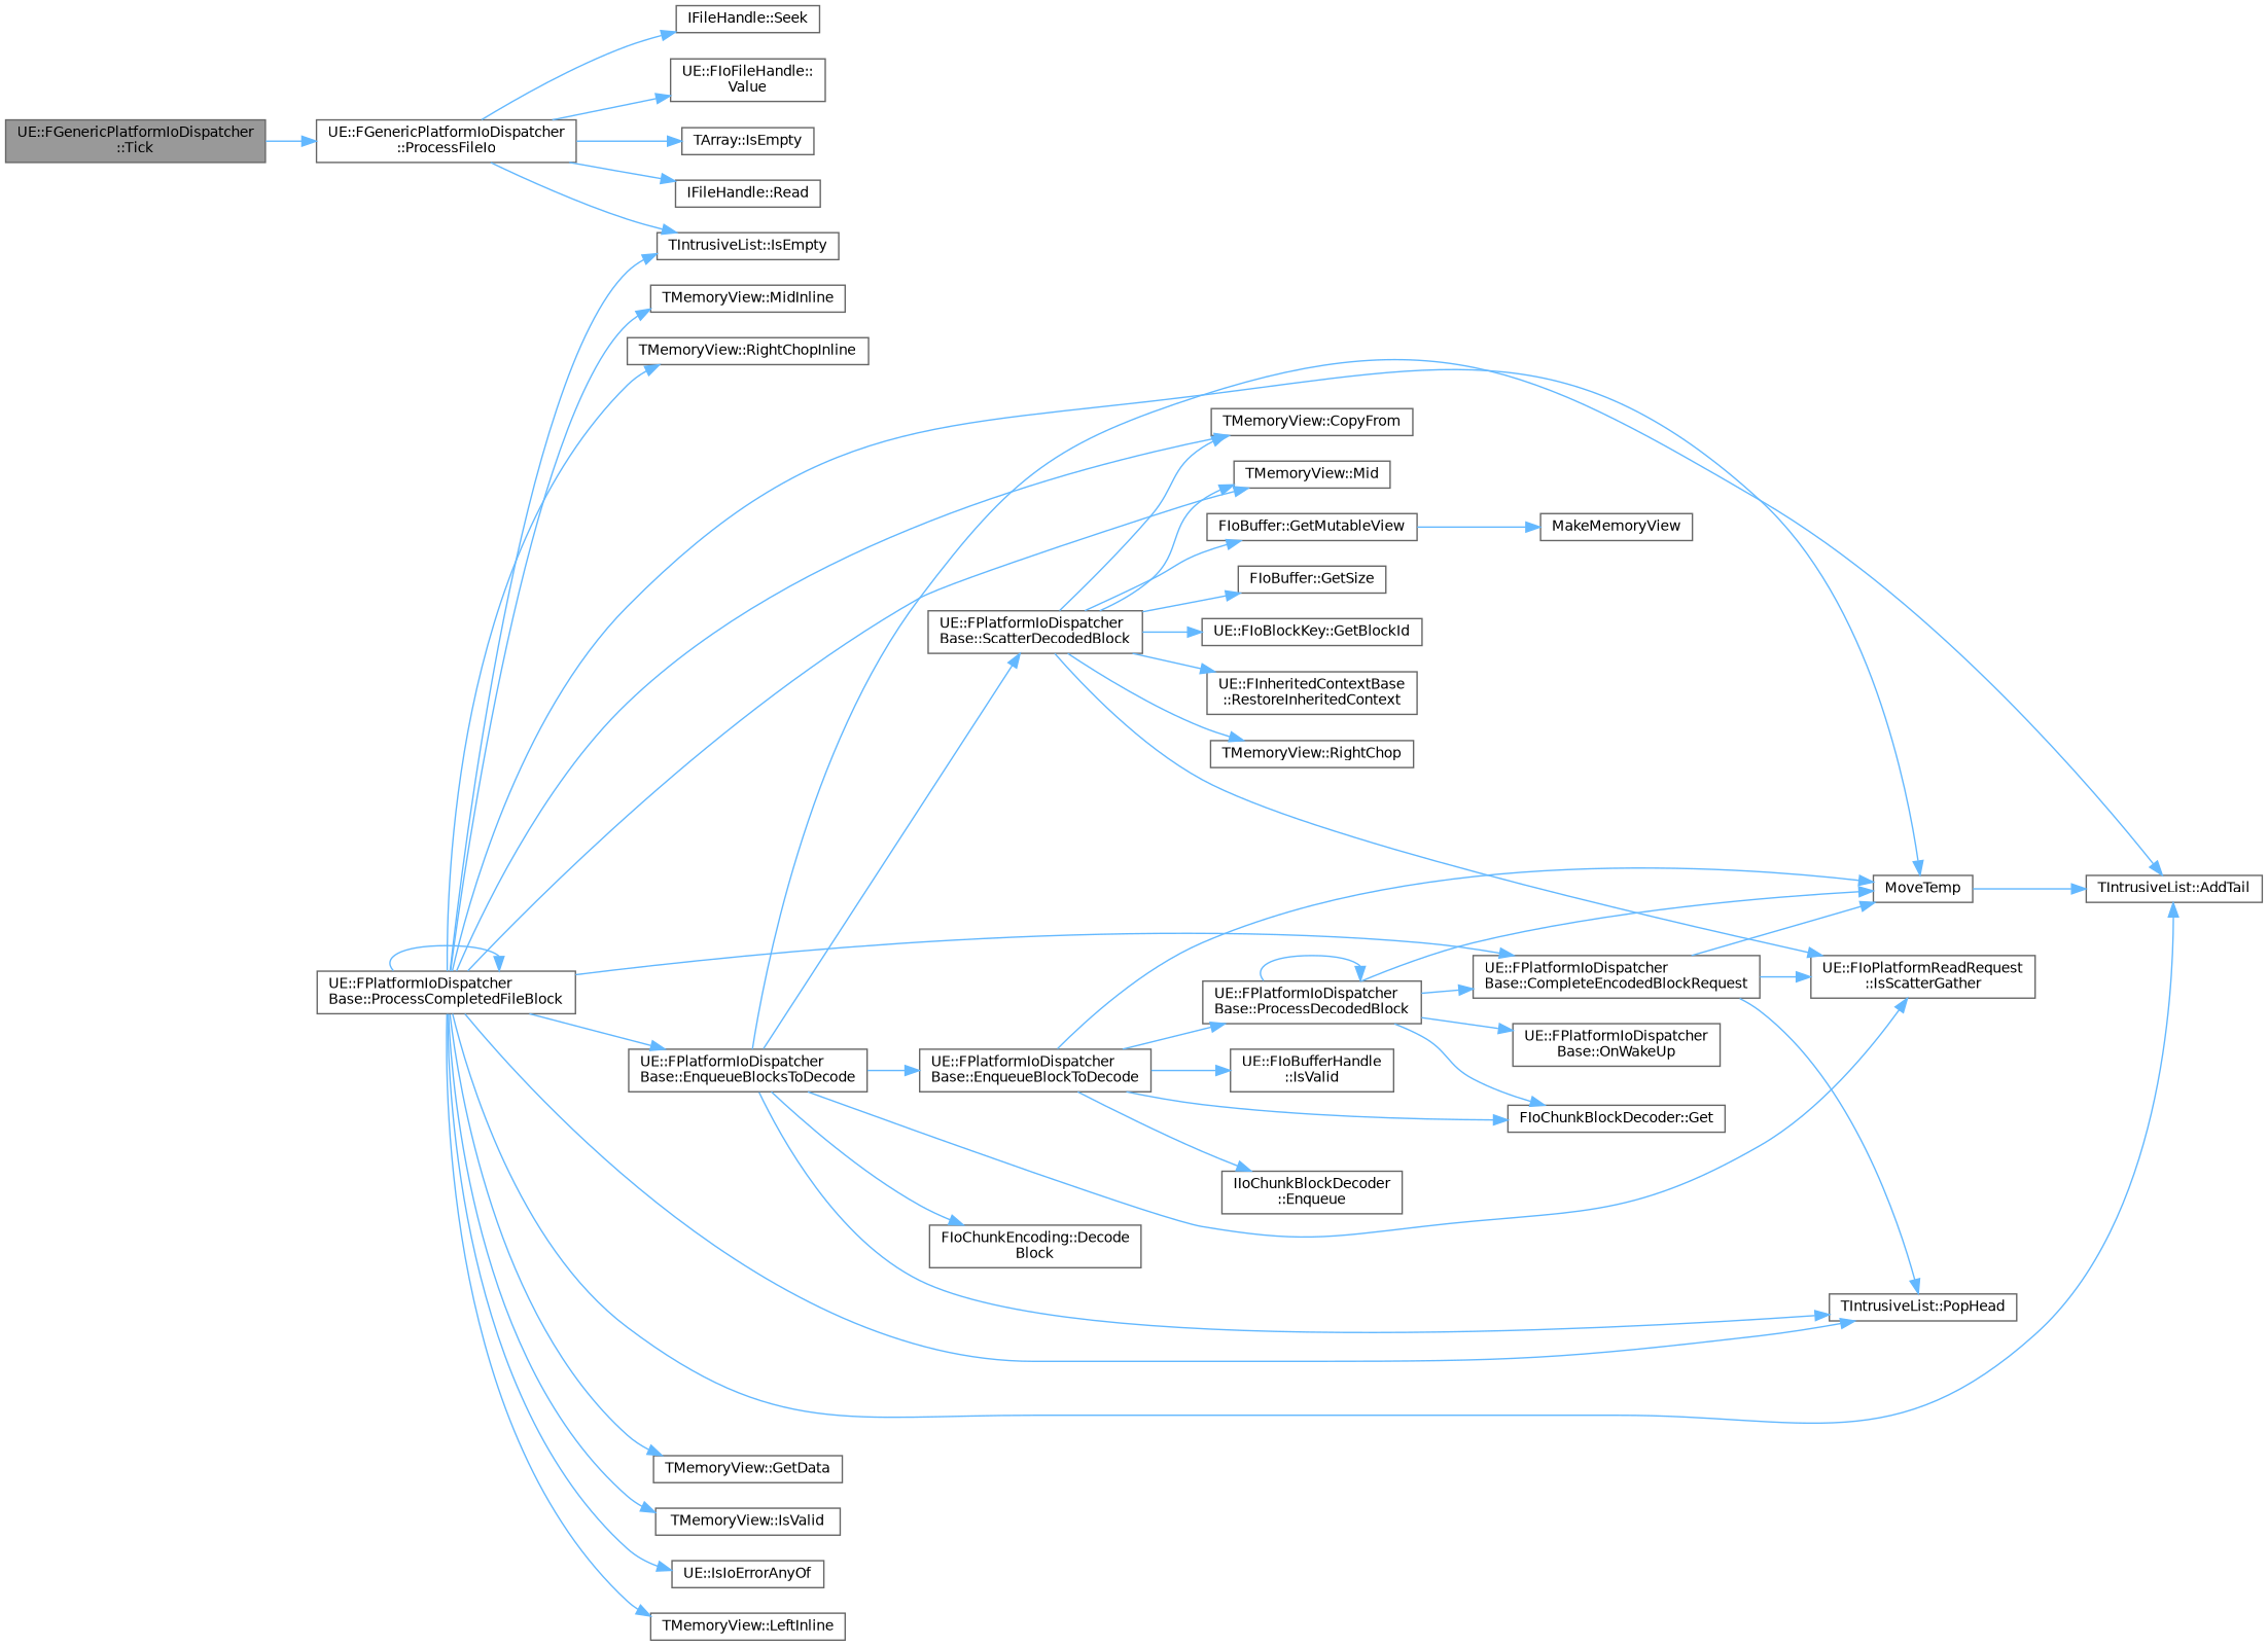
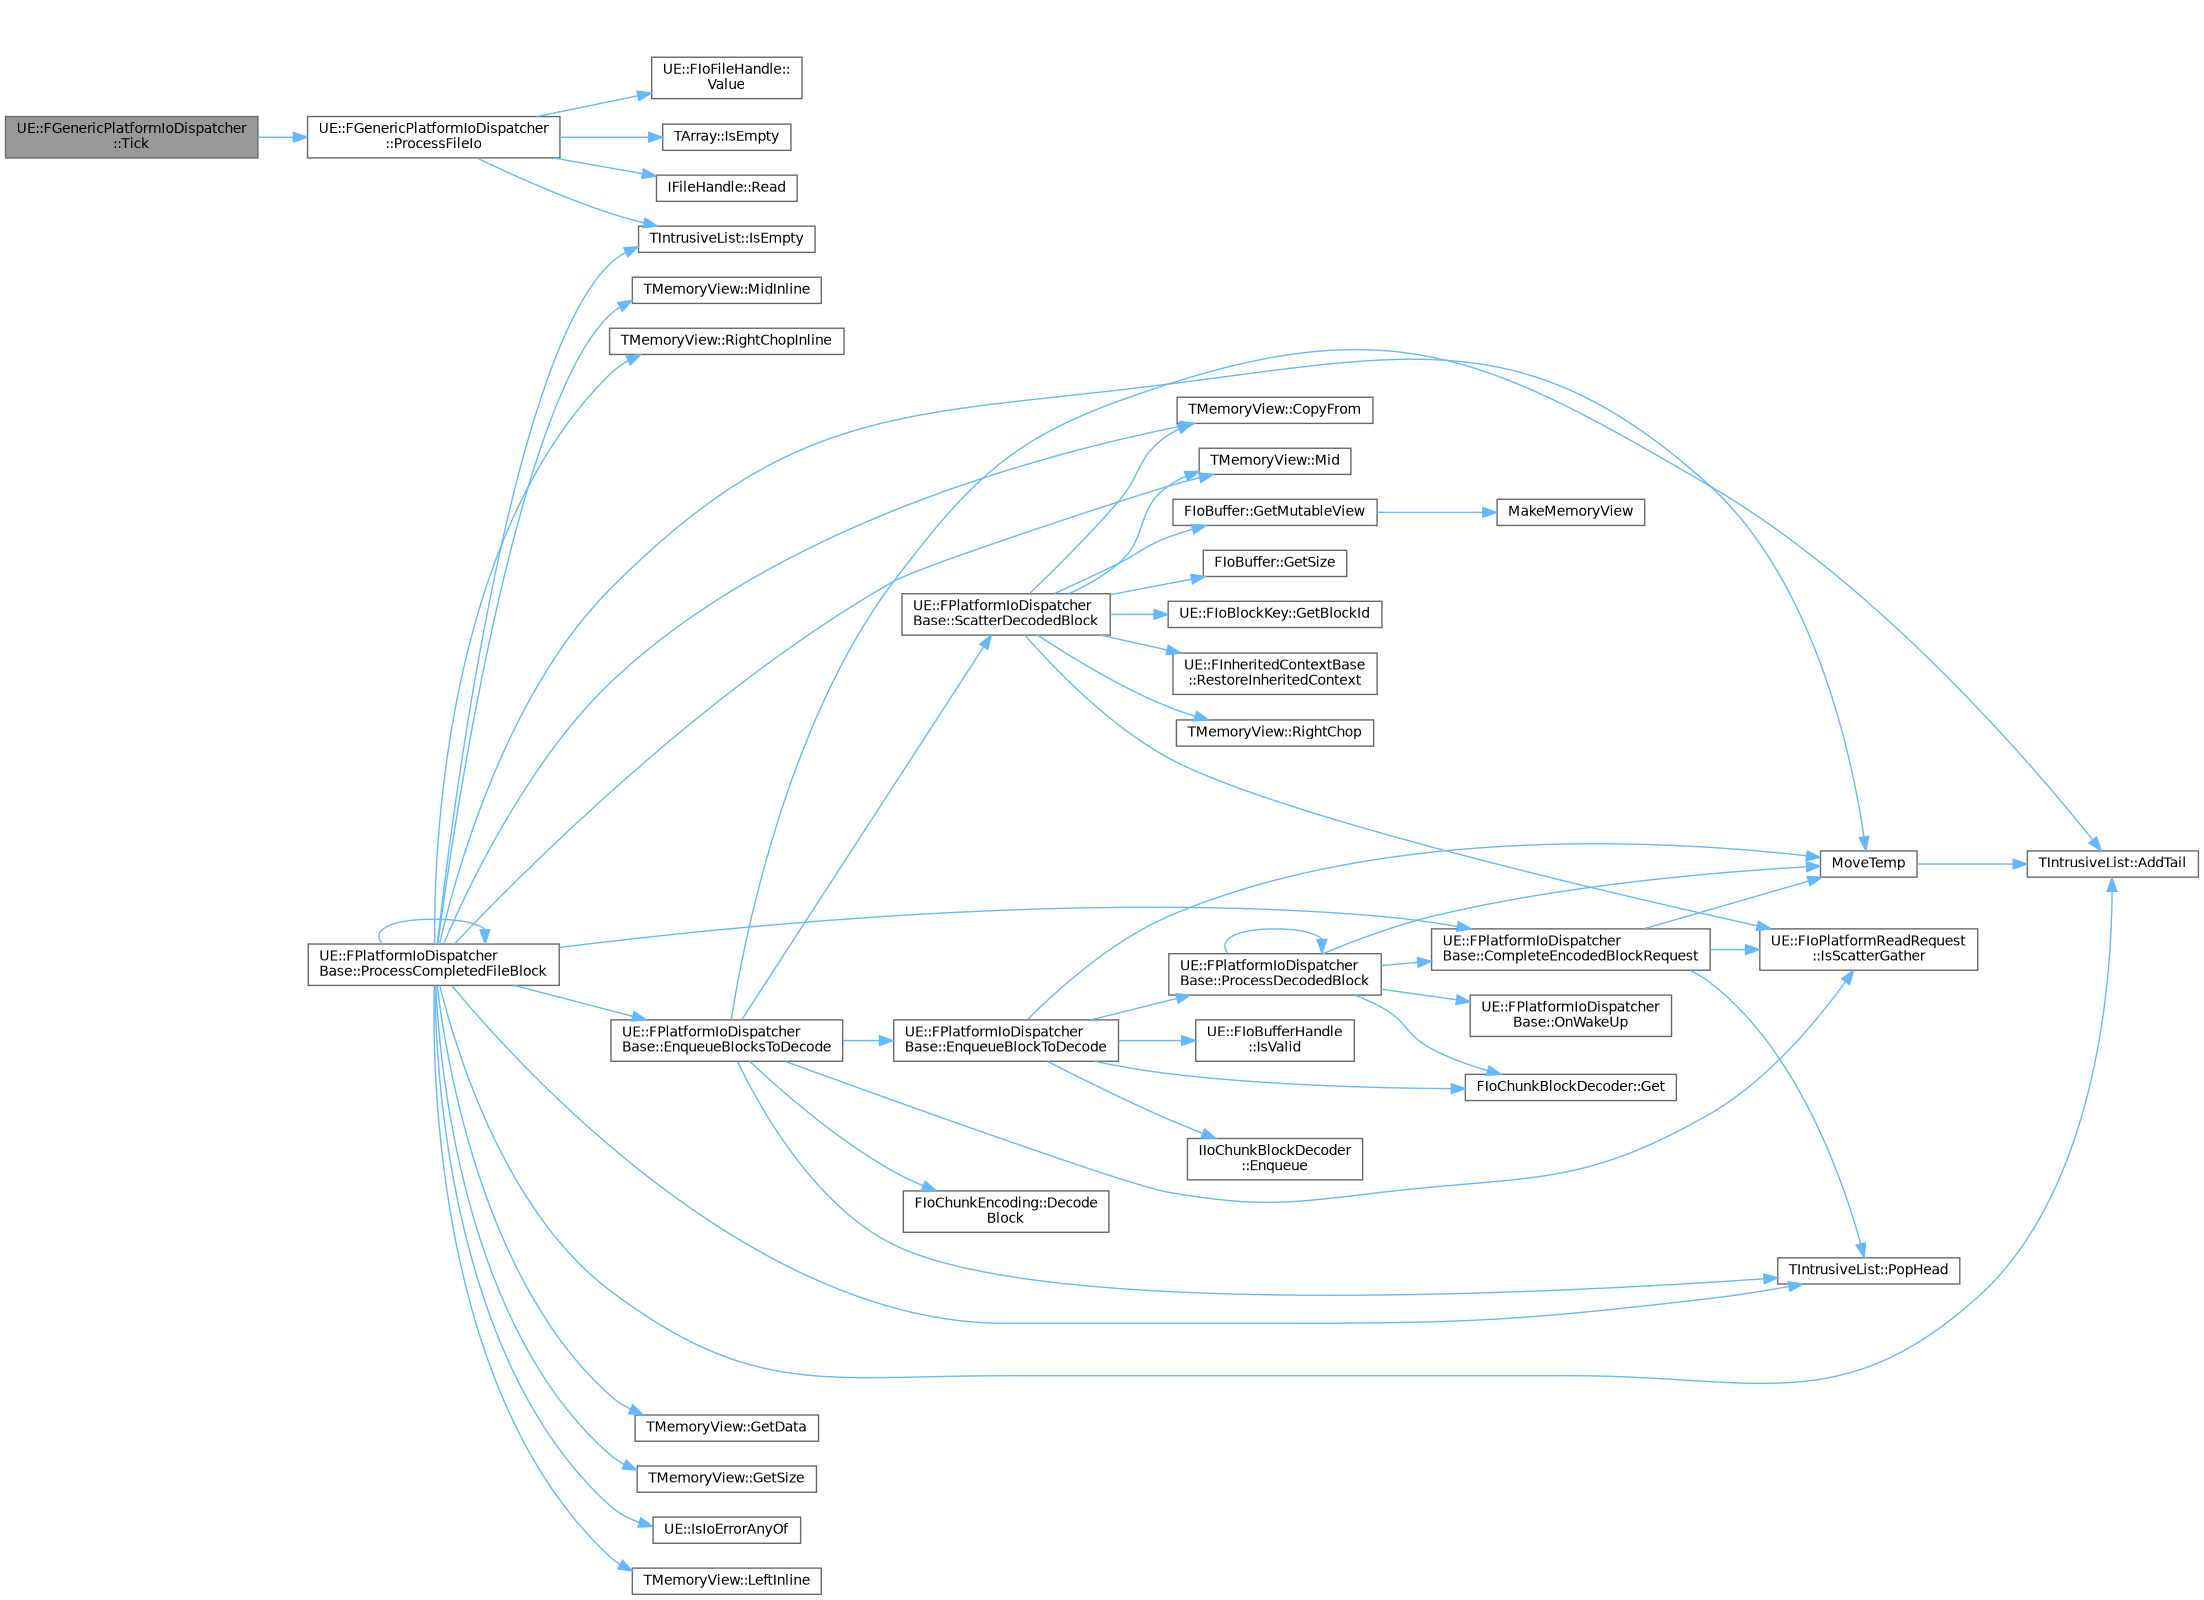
  digraph {
    fontname="DejaVu Sans"
    rankdir=LR
    node [color=grey40 fillcolor=white fontname="DejaVu Sans" fontsize=10 shape=box style=filled]
    edge [color=steelblue1 fontname="DejaVu Sans" fontsize=10 labelfontname=Helvetica labelfontsize=10 style=solid]
    n1 [color=gray40 fillcolor=grey60 fontcolor=black height=0.2 label="UE::FGenericPlatformIoDispatcher\l::Tick" width=0.4]
    n2 [height=0.2 label="UE::FGenericPlatformIoDispatcher\l::ProcessFileIo" width=0.4]
    n3 [height=0.2 label="TArray::IsEmpty" width=0.4]
    n4 [height=0.2 label="IFileHandle::Read" width=0.4]
-   n5 [height=0.2 label="IFileHandle::Seek" width=0.4]
    n6 [height=0.2 label="UE::FIoFileHandle::\lValue" width=0.4]
    n7 [height=0.2 label="TIntrusiveList::IsEmpty" width=0.4]
    n8 [height=0.2 label="UE::FPlatformIoDispatcher\lBase::ProcessCompletedFileBlock" width=0.4]
    n9 [height=0.2 label="TIntrusiveList::AddTail" width=0.4]
    n10 [height=0.2 label="UE::FPlatformIoDispatcher\lBase::CompleteEncodedBlockRequest" width=0.4]
    n11 [height=0.2 label=MoveTemp width=0.4]
    n12 [height=0.2 label="TIntrusiveList::PopHead" width=0.4]
    n13 [height=0.2 label="TMemoryView::CopyFrom" width=0.4]
    n14 [height=0.2 label="UE::FPlatformIoDispatcher\lBase::EnqueueBlocksToDecode" width=0.4]
    n15 [height=0.2 label="TMemoryView::Mid" width=0.4]
    n16 [height=0.2 label="TMemoryView::GetData" width=0.4]
-   n17 [height=0.2 label="TMemoryView::IsValid" width=0.4]
+   n17 [height=0.2 label="TMemoryView::GetSize" width=0.4]
    n18 [height=0.2 label="UE::IsIoErrorAnyOf" width=0.4]
    n19 [height=0.2 label="TMemoryView::LeftInline" width=0.4]
    n20 [height=0.2 label="TMemoryView::MidInline" width=0.4]
    n21 [height=0.2 label="TMemoryView::RightChopInline" width=0.4]
    n22 [height=0.2 label="UE::FIoPlatformReadRequest\l::IsScatterGather" width=0.4]
    n23 [height=0.2 label="FIoChunkEncoding::Decode\lBlock" width=0.4]
    n24 [height=0.2 label="UE::FPlatformIoDispatcher\lBase::EnqueueBlockToDecode" width=0.4]
    n25 [height=0.2 label="UE::FPlatformIoDispatcher\lBase::ScatterDecodedBlock" width=0.4]
    n26 [height=0.2 label="IIoChunkBlockDecoder\l::Enqueue" width=0.4]
    n27 [height=0.2 label="FIoChunkBlockDecoder::Get" width=0.4]
    n28 [height=0.2 label="UE::FIoBufferHandle\l::IsValid" width=0.4]
    n29 [height=0.2 label="UE::FPlatformIoDispatcher\lBase::ProcessDecodedBlock" width=0.4]
    n30 [height=0.2 label="UE::FIoBlockKey::GetBlockId" width=0.4]
    n31 [height=0.2 label="FIoBuffer::GetMutableView" width=0.4]
    n32 [height=0.2 label="FIoBuffer::GetSize" width=0.4]
    n33 [height=0.2 label="UE::FInheritedContextBase\l::RestoreInheritedContext" width=0.4]
    n34 [height=0.2 label="TMemoryView::RightChop" width=0.4]
    n35 [height=0.2 label="UE::FPlatformIoDispatcher\lBase::OnWakeUp" width=0.4]
    n36 [height=0.2 label=MakeMemoryView width=0.4]
    n1 -> n2
    n2 -> n3
    n2 -> n4
-   n2 -> n5
    n2 -> n6
    n2 -> n7
    n8 -> n7
    n8 -> n8
    n8 -> n9
    n8 -> n10
    n8 -> n11
    n8 -> n12
    n8 -> n13
    n8 -> n14
    n8 -> n15
    n8 -> n16
    n8 -> n17
    n8 -> n18
    n8 -> n19
    n8 -> n20
    n8 -> n21
    n10 -> n11
    n10 -> n12
    n10 -> n22
    n11 -> n9
    n14 -> n9
    n14 -> n12
    n14 -> n22
    n14 -> n23
    n14 -> n24
    n14 -> n25
    n24 -> n11
    n24 -> n26
    n24 -> n27
    n24 -> n28
    n24 -> n29
    n25 -> n13
    n25 -> n15
    n25 -> n22
    n25 -> n30
    n25 -> n31
    n25 -> n32
    n25 -> n33
    n25 -> n34
    n29 -> n10
    n29 -> n11
    n29 -> n27
    n29 -> n29
    n29 -> n35
    n31 -> n36
  }
